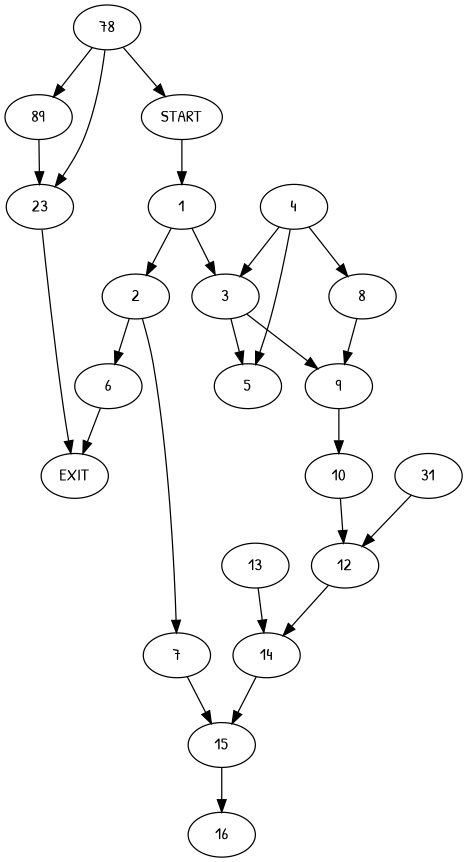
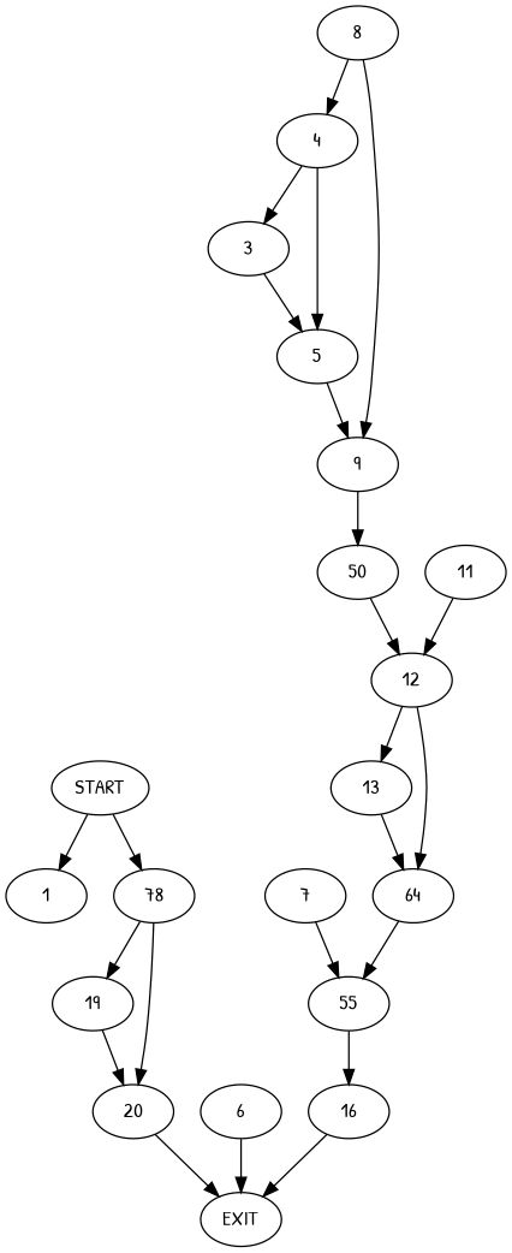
  digraph {
    fontname="Patrick Hand"
    node [fontname="Patrick Hand"]
    edge [fontname="Patrick Hand"]
    n1 [label=START]
    1
    n3 [label=78]
-   2
    3
-   19 [label=89]
-   20 [label=23]
+   19
+   20
    n8 [label=EXIT]
    6
    7
    5
-   15
+   15 [label=55]
    4
    8
    9
-   10
+   10 [label=50]
    16
    12
-   11 [label=31]
+   11
    13
-   14
+   14 [label=64]
    n1 -> 1
-   n3 -> n1
-   1 -> 2
-   1 -> 3
+   n1 -> n3
    n3 -> 19
    n3 -> 20
-   2 -> 6
-   2 -> 7
    3 -> 5
    19 -> 20
    20 -> n8
    6 -> n8
    7 -> 15
-   3 -> 9
+   5 -> 9
    15 -> 16
    4 -> 3
    4 -> 5
-   4 -> 8
+   8 -> 4
    8 -> 9
    9 -> 10
    10 -> 12
+   16 -> n8
+   12 -> 13
    12 -> 14
    11 -> 12
    13 -> 14
    14 -> 15
  }
